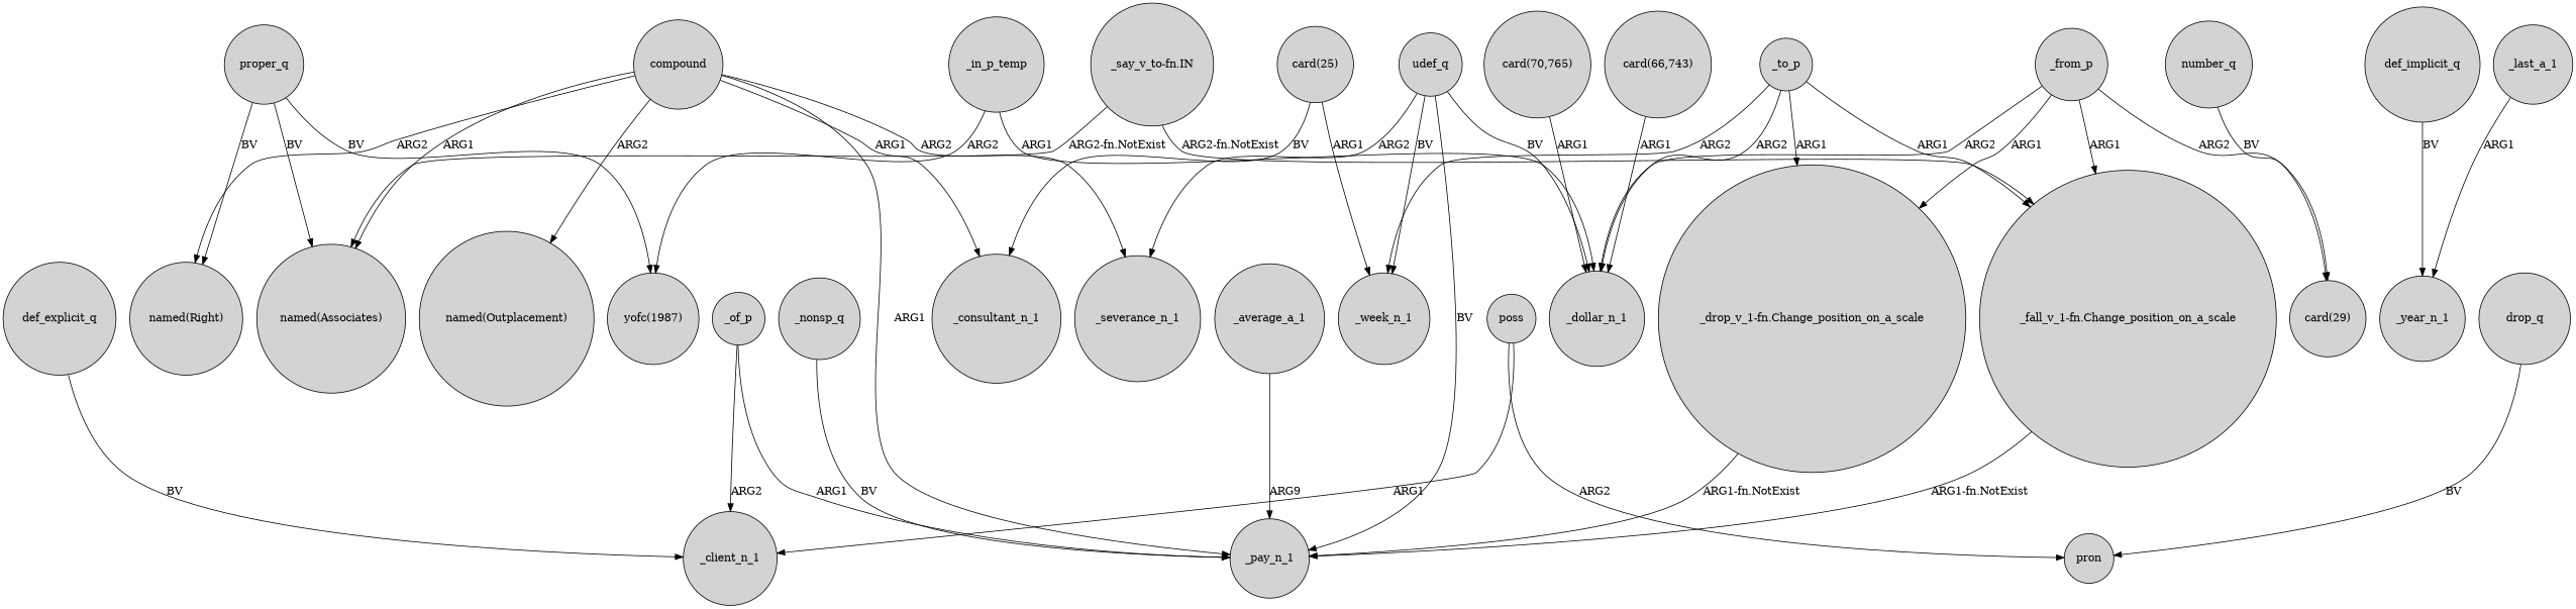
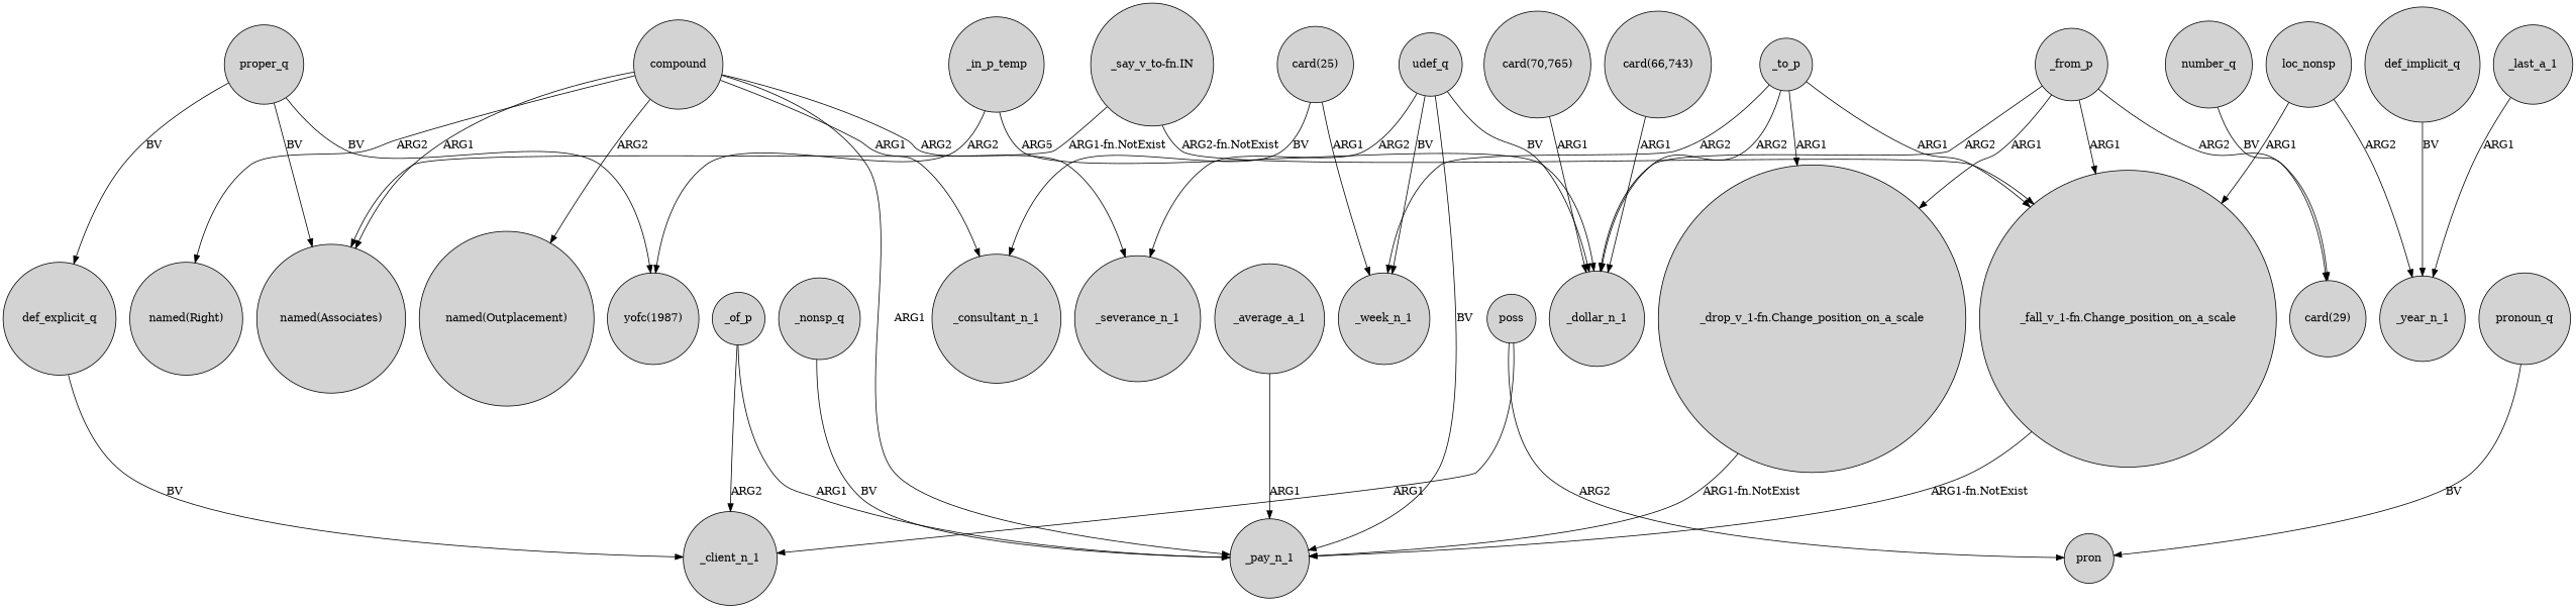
  digraph {
    node [shape=circle style=filled]
    def_explicit_q
    _client_n_1
    _in_p_temp
    "yofc(1987)"
    _dollar_n_1
    proper_q
    "named(Right)"
    "named(Associates)"
    _to_p
    "_fall_v_1-fn.Change_position_on_a_scale"
    "_drop_v_1-fn.Change_position_on_a_scale"
    _week_n_1
    _pay_n_1
    _of_p
    compound
    "named(Outplacement)"
    _severance_n_1
    _consultant_n_1
    n19 [label=_nonsp_q]
    poss
    pron
    def_implicit_q
    _year_n_1
    _from_p
    "card(29)"
+   loc_nonsp
    "card(70,765)"
    "card(66,743)"
-   pronoun_q [label=drop_q]
+   pronoun_q
    udef_q
    number_q
    _average_a_1
    _last_a_1
    "card(25)"
    "_say_v_to-fn.IN"
    def_explicit_q -> _client_n_1 [label=BV]
    _in_p_temp -> "yofc(1987)" [label=ARG2]
-   _in_p_temp -> _dollar_n_1 [label=ARG1]
+   _in_p_temp -> _dollar_n_1 [label=ARG5]
    proper_q -> "yofc(1987)" [label=BV]
-   proper_q -> "named(Right)" [label=BV]
+   proper_q -> def_explicit_q [label=BV]
    proper_q -> "named(Associates)" [label=BV]
    _to_p -> _dollar_n_1 [label=ARG2]
    _to_p -> "_fall_v_1-fn.Change_position_on_a_scale" [label=ARG1]
    _to_p -> "_drop_v_1-fn.Change_position_on_a_scale" [label=ARG1]
    _to_p -> _week_n_1 [label=ARG2]
    "_fall_v_1-fn.Change_position_on_a_scale" -> _pay_n_1 [label="ARG1-fn.NotExist"]
    "_drop_v_1-fn.Change_position_on_a_scale" -> _pay_n_1 [label="ARG1-fn.NotExist"]
    _of_p -> _client_n_1 [label=ARG2]
    _of_p -> _pay_n_1 [label=ARG1]
    compound -> "named(Right)" [label=ARG2]
    compound -> "named(Associates)" [label=ARG1]
    compound -> _pay_n_1 [label=ARG1]
    compound -> "named(Outplacement)" [label=ARG2]
    compound -> _severance_n_1 [label=ARG2]
    compound -> _consultant_n_1 [label=ARG1]
    n19 -> _pay_n_1 [label=BV]
    poss -> _client_n_1 [label=ARG1]
    poss -> pron [label=ARG2]
    def_implicit_q -> _year_n_1 [label=BV]
    _from_p -> _dollar_n_1 [label=ARG2]
    _from_p -> "_fall_v_1-fn.Change_position_on_a_scale" [label=ARG1]
    _from_p -> "_drop_v_1-fn.Change_position_on_a_scale" [label=ARG1]
    _from_p -> "card(29)" [label=ARG2]
+   loc_nonsp -> "_fall_v_1-fn.Change_position_on_a_scale" [label=ARG1]
+   loc_nonsp -> _year_n_1 [label=ARG2]
    "card(70,765)" -> _dollar_n_1 [label=ARG1]
    "card(66,743)" -> _dollar_n_1 [label=ARG1]
    pronoun_q -> pron [label=BV]
    udef_q -> _dollar_n_1 [label=BV]
    udef_q -> _week_n_1 [label=BV]
    udef_q -> _pay_n_1 [label=BV]
    udef_q -> _severance_n_1 [label=ARG2]
    number_q -> "card(29)" [label=BV]
-   _average_a_1 -> _pay_n_1 [label=ARG9]
+   _average_a_1 -> _pay_n_1 [label=ARG1]
    _last_a_1 -> _year_n_1 [label=ARG1]
    "card(25)" -> _week_n_1 [label=ARG1]
    "card(25)" -> _consultant_n_1 [label=BV]
-   "_say_v_to-fn.IN" -> "named(Associates)" [label="ARG2-fn.NotExist"]
+   "_say_v_to-fn.IN" -> "named(Associates)" [label="ARG1-fn.NotExist"]
    "_say_v_to-fn.IN" -> "_fall_v_1-fn.Change_position_on_a_scale" [label="ARG2-fn.NotExist"]
  }
